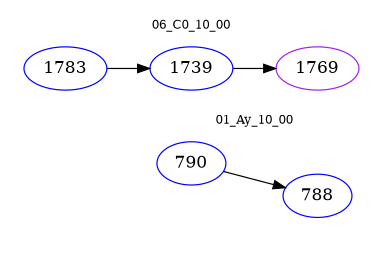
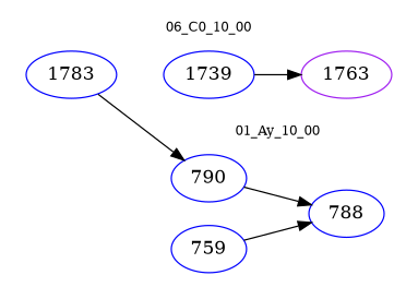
  digraph {
    rankdir=LR
    node [color=blue]
    edge [color=black]
    n1 [label=790]
+   n2 [label=759]
    n3 [label=788]
    n4 [label=1783]
    n5 [label=1739]
-   n6 [color=purple label=1769]
+   n6 [color=purple label=1763]
    subgraph cluster_1 {
      color=white
      fontsize=10
      label="01_Ay_10_00"
      n1
+     n2
      n3
    }
    subgraph cluster_2 {
      color=white
      fontsize=10
      label="06_C0_10_00"
      n4
      n5
      n6
    }
    n1 -> n3
-   n4 -> n5
+   n2 -> n3
+   n4 -> n1
    n5 -> n6
  }
